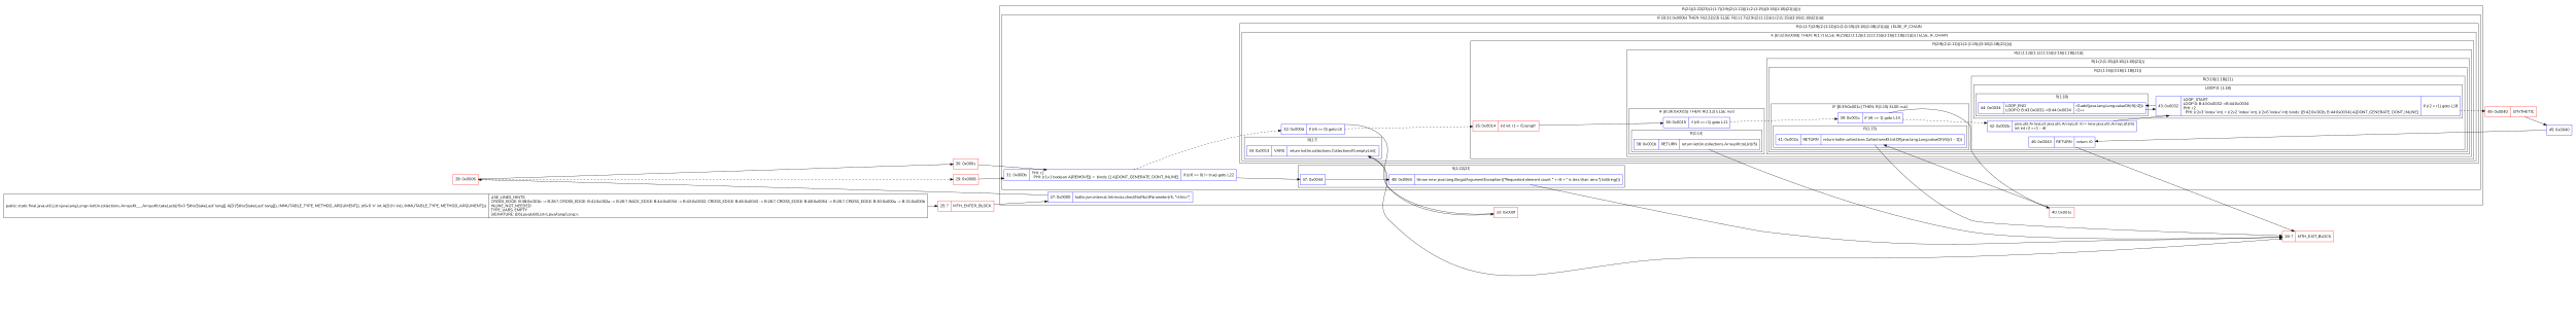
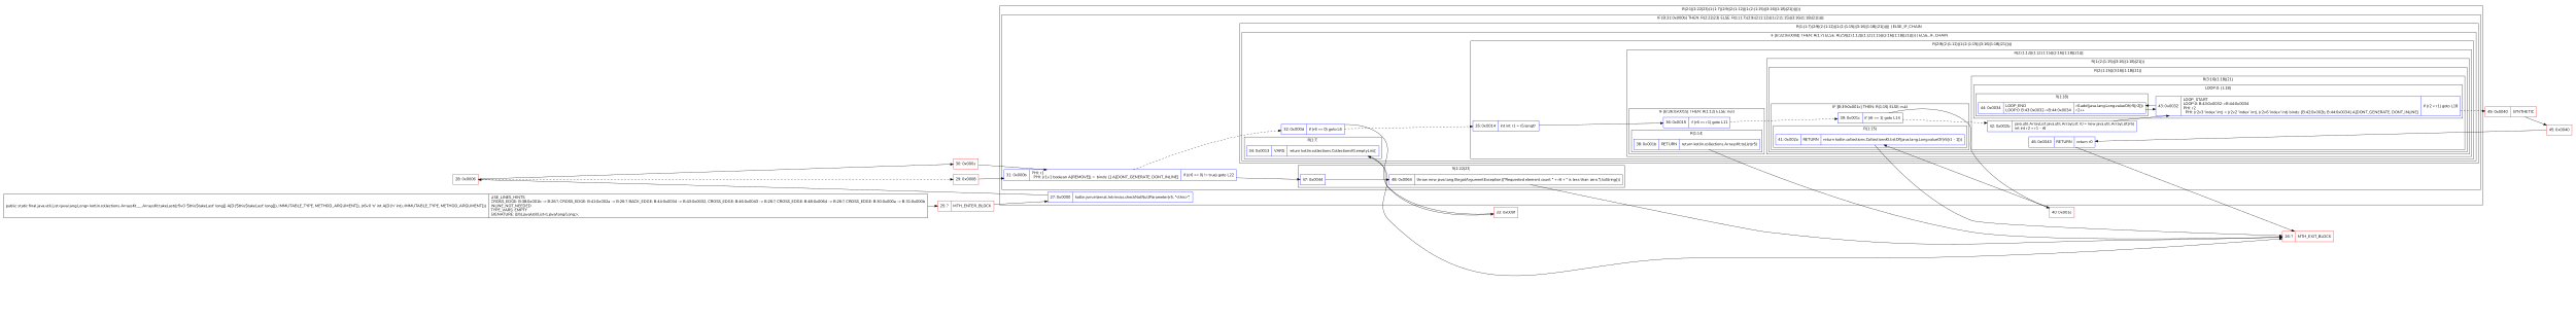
  digraph {
    fontname=Nunito
    rankdir=LR
    node [color=blue fontname=Nunito shape=record]
    edge [fontname=Nunito]
    n1 [label="{47\:\ 0x0044}"]
    n2 [label="{48\:\ 0x0064|throw new java.lang.IllegalArgumentException((\"Requested element count \" + r6 + \" is less than zero.\").toString())\l}"]
    n3 [label="{34\:\ 0x0013|VARS\l|return kotlin.collections.CollectionsKt.emptyList()\l}"]
    n4 [label="{38\:\ 0x001b|RETURN\l|return kotlin.collections.ArraysKt.toList(r5)\l}"]
    n5 [label="{36\:\ 0x0015|if (r6 \>= r1) goto L11\l}"]
    n6 [label="{41\:\ 0x002a|RETURN\l|return kotlin.collections.CollectionsKt.listOf(java.lang.Long.valueOf(r5[r1 \- 1]))\l}"]
    n7 [label="{39\:\ 0x001c|if (r6 == 1) goto L14\l}"]
    n8 [label="{44\:\ 0x0034|LOOP_END\lLOOP:0: B:43:0x0032\-\>B:44:0x0034\l|r0.add(java.lang.Long.valueOf(r5[r2]))\lr2++\l}"]
    n9 [label="{43\:\ 0x0032|LOOP_START\lLOOP:0: B:43:0x0032\-\>B:44:0x0034\lPHI: r2 \l  PHI: (r2v3 'index' int) = (r2v2 'index' int), (r2v6 'index' int) binds: [B:42:0x002b, B:44:0x0034] A[DONT_GENERATE, DONT_INLINE]\l|if (r2 \< r1) goto L18\l}"]
    n10 [label="{42\:\ 0x002b|java.util.ArrayList java.util.ArrayList r0 = new java.util.ArrayList(r6)\lint int r2 = r1 \- r6\l}"]
    n11 [label="{46\:\ 0x0043|RETURN\l|return r0\l}"]
-   n12 [color=red label="{35\:\ 0x0014|int int r1 = r5.length\l}"]
+   n12 [label="{35\:\ 0x0014|int int r1 = r5.length\l}"]
    n13 [label="{32\:\ 0x000d|if (r6 == 0) goto L6\l}"]
    n14 [label="{31\:\ 0x000b|PHI: r1 \l  PHI: (r1v1 boolean A[REMOVE]) =  binds: [] A[DONT_GENERATE, DONT_INLINE]\l|if ((r6 \>= 0) != true) goto L22\l}"]
    n15 [label="{27\:\ 0x0000|kotlin.jvm.internal.Intrinsics.checkNotNullParameter(r5, \"\<this\>\")\l}"]
    n16 [color=red label="{26\:\ ?|MTH_EXIT_BLOCK\l}"]
    n17 [color=red label="{40\:\ 0x001e}"]
    n18 [color=red label="{49\:\ 0x0040|SYNTHETIC\l}"]
    n19 [color=red label="{33\:\ 0x000f}"]
    n20 [color=red label="{28\:\ 0x0006}"]
    n21 [color=red label="{29\:\ 0x0008}"]
    n22 [color=red label="{30\:\ 0x000a}"]
-   n23 [label="{45\:\ 0x0040}"]
+   n23 [color=red label="{45\:\ 0x0040}"]
    n24 [color=red label="{25\:\ ?|MTH_ENTER_BLOCK\l}"]
    n25 [label="{public static final java.util.List\<java.lang.Long\> kotlin.collections.ArraysKt___ArraysKt.takeLast((r5v0 '$this$takeLast' long[] A[D('$this$takeLast' long[]), IMMUTABLE_TYPE, METHOD_ARGUMENT]), (r6v0 'n' int A[D('n' int), IMMUTABLE_TYPE, METHOD_ARGUMENT]))  | USE_LINES_HINTS\lCROSS_EDGE: B:38:0x001b \-\> B:26:?, CROSS_EDGE: B:41:0x002a \-\> B:26:?, BACK_EDGE: B:44:0x0034 \-\> B:43:0x0032, CROSS_EDGE: B:46:0x0043 \-\> B:26:?, CROSS_EDGE: B:48:0x0064 \-\> B:26:?, CROSS_EDGE: B:30:0x000a \-\> B:31:0x000b\lINLINE_NOT_NEEDED\lTYPE_VARS: EMPTY\lSIGNATURE: ([JI)Ljava\/util\/List\<Ljava\/lang\/Long;\>;\l}" color=""]
    subgraph cluster_1 {
      label="R(2:1|(2:22|23)(1:(1:7)(2:9|(2:(1:12)|(1:(2:(1:15)|(3:16|(1:18)|21)))))))"
      n15
      subgraph cluster_2 {
        label="IF [B:31:0x000b] THEN: R(2:22|23) ELSE: R(1:(1:7)(2:9|(2:(1:12)|(1:(2:(1:15)|(3:16|(1:18)|21))))))"
        n14
        subgraph cluster_3 {
          label="R(2:22|23)"
          n1
          n2
        }
        subgraph cluster_4 {
          label="R(1:(1:7)(2:9|(2:(1:12)|(1:(2:(1:15)|(3:16|(1:18)|21)))))) | ELSE_IF_CHAIN\l"
          subgraph cluster_5 {
            label="IF [B:32:0x000d] THEN: R(1:7) ELSE: R(2:9|(2:(1:12)|(1:(2:(1:15)|(3:16|(1:18)|21))))) | ELSE_IF_CHAIN\l"
            n13
            subgraph cluster_6 {
              label="R(1:7)"
              n3
            }
            subgraph cluster_7 {
              label="R(2:9|(2:(1:12)|(1:(2:(1:15)|(3:16|(1:18)|21)))))"
              n12
              subgraph cluster_8 {
                label="R(2:(1:12)|(1:(2:(1:15)|(3:16|(1:18)|21))))"
                subgraph cluster_9 {
                  label="IF [B:36:0x0015] THEN: R(1:12) ELSE: null"
                  n5
                  subgraph cluster_10 {
                    label="R(1:14)"
                    n4
                  }
                }
                subgraph cluster_11 {
                  label="R(1:(2:(1:15)|(3:16|(1:18)|21)))"
                  subgraph cluster_12 {
                    label="R(2:(1:15)|(3:16|(1:18)|21))"
                    subgraph cluster_13 {
                      label="IF [B:39:0x001c] THEN: R(1:15) ELSE: null"
                      n7
                      subgraph cluster_14 {
                        label="R(1:15)"
                        n6
                      }
                    }
                    subgraph cluster_15 {
                      label="R(3:16|(1:18)|21)"
                      n10
                      n11
                      subgraph cluster_16 {
                        label="LOOP:0: (1:18)"
                        n9
                        subgraph cluster_17 {
                          label="R(1:18)"
                          n8
                        }
                      }
                    }
                  }
                }
              }
            }
          }
        }
      }
    }
    n1 -> n2
    n2 -> n16
    n3 -> n16
    n4 -> n16
    n5 -> n7 [style=dashed]
    n6 -> n16
    n7 -> n10 [style=dashed]
    n7 -> n17
    n8 -> n9
    n9 -> n8
    n9 -> n18 [style=dashed]
    n10 -> n9
    n11 -> n16
    n12 -> n5
    n13 -> n12 [style=dashed]
    n13 -> n19
    n14 -> n1
    n14 -> n13 [style=dashed]
    n15 -> n20
    n17 -> n6
    n18 -> n23
    n19 -> n3
    n20 -> n21 [style=dashed]
    n20 -> n22
    n21 -> n14
    n22 -> n14
    n23 -> n11
    n24 -> n15
    n25 -> n24
  }
